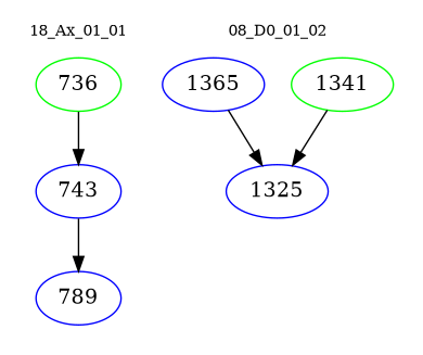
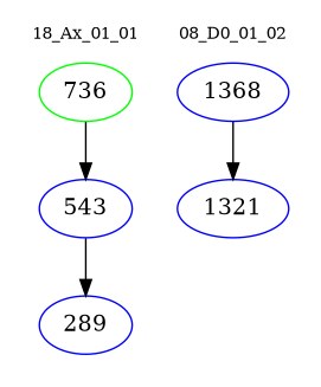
  digraph {
    node [color=blue]
    edge [color=black]
    n1 [color=green label=736]
-   n2 [label=743]
-   n3 [label=789]
-   n4 [color=green label=1341]
-   n5 [label=1325]
-   n6 [label=1365]
+   n2 [label=543]
+   n3 [label=289]
+   n5 [label=1321]
+   n6 [label=1368]
    subgraph cluster_1 {
      color=white
      fontsize=10
      label="18_Ax_01_01"
      n1
      n2
      n3
    }
    subgraph cluster_2 {
      color=white
      fontsize=10
      label="08_D0_01_02"
-     n4
      n5
      n6
    }
    n1 -> n2
    n2 -> n3
-   n4 -> n5
    n6 -> n5
  }
